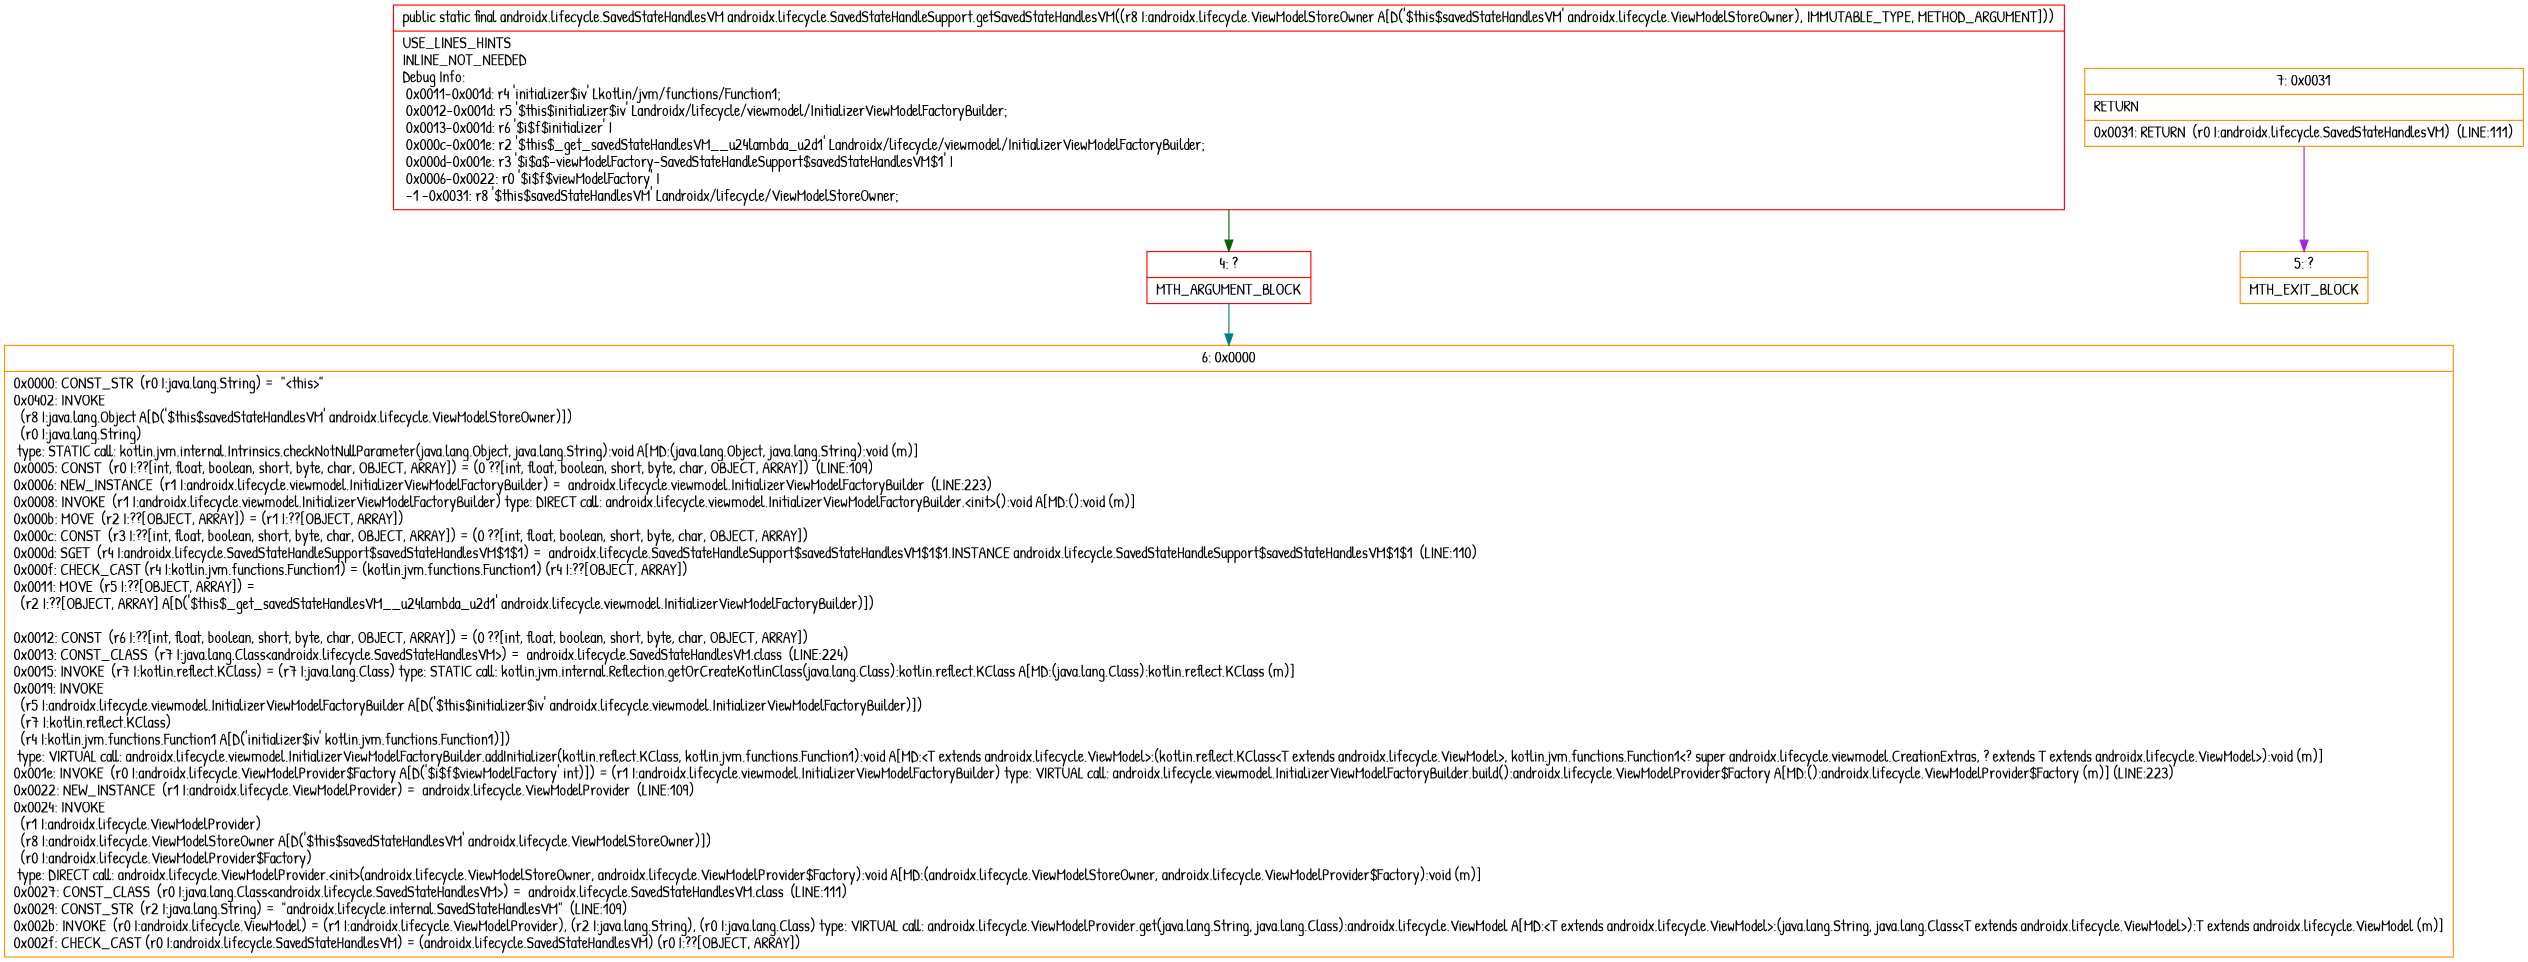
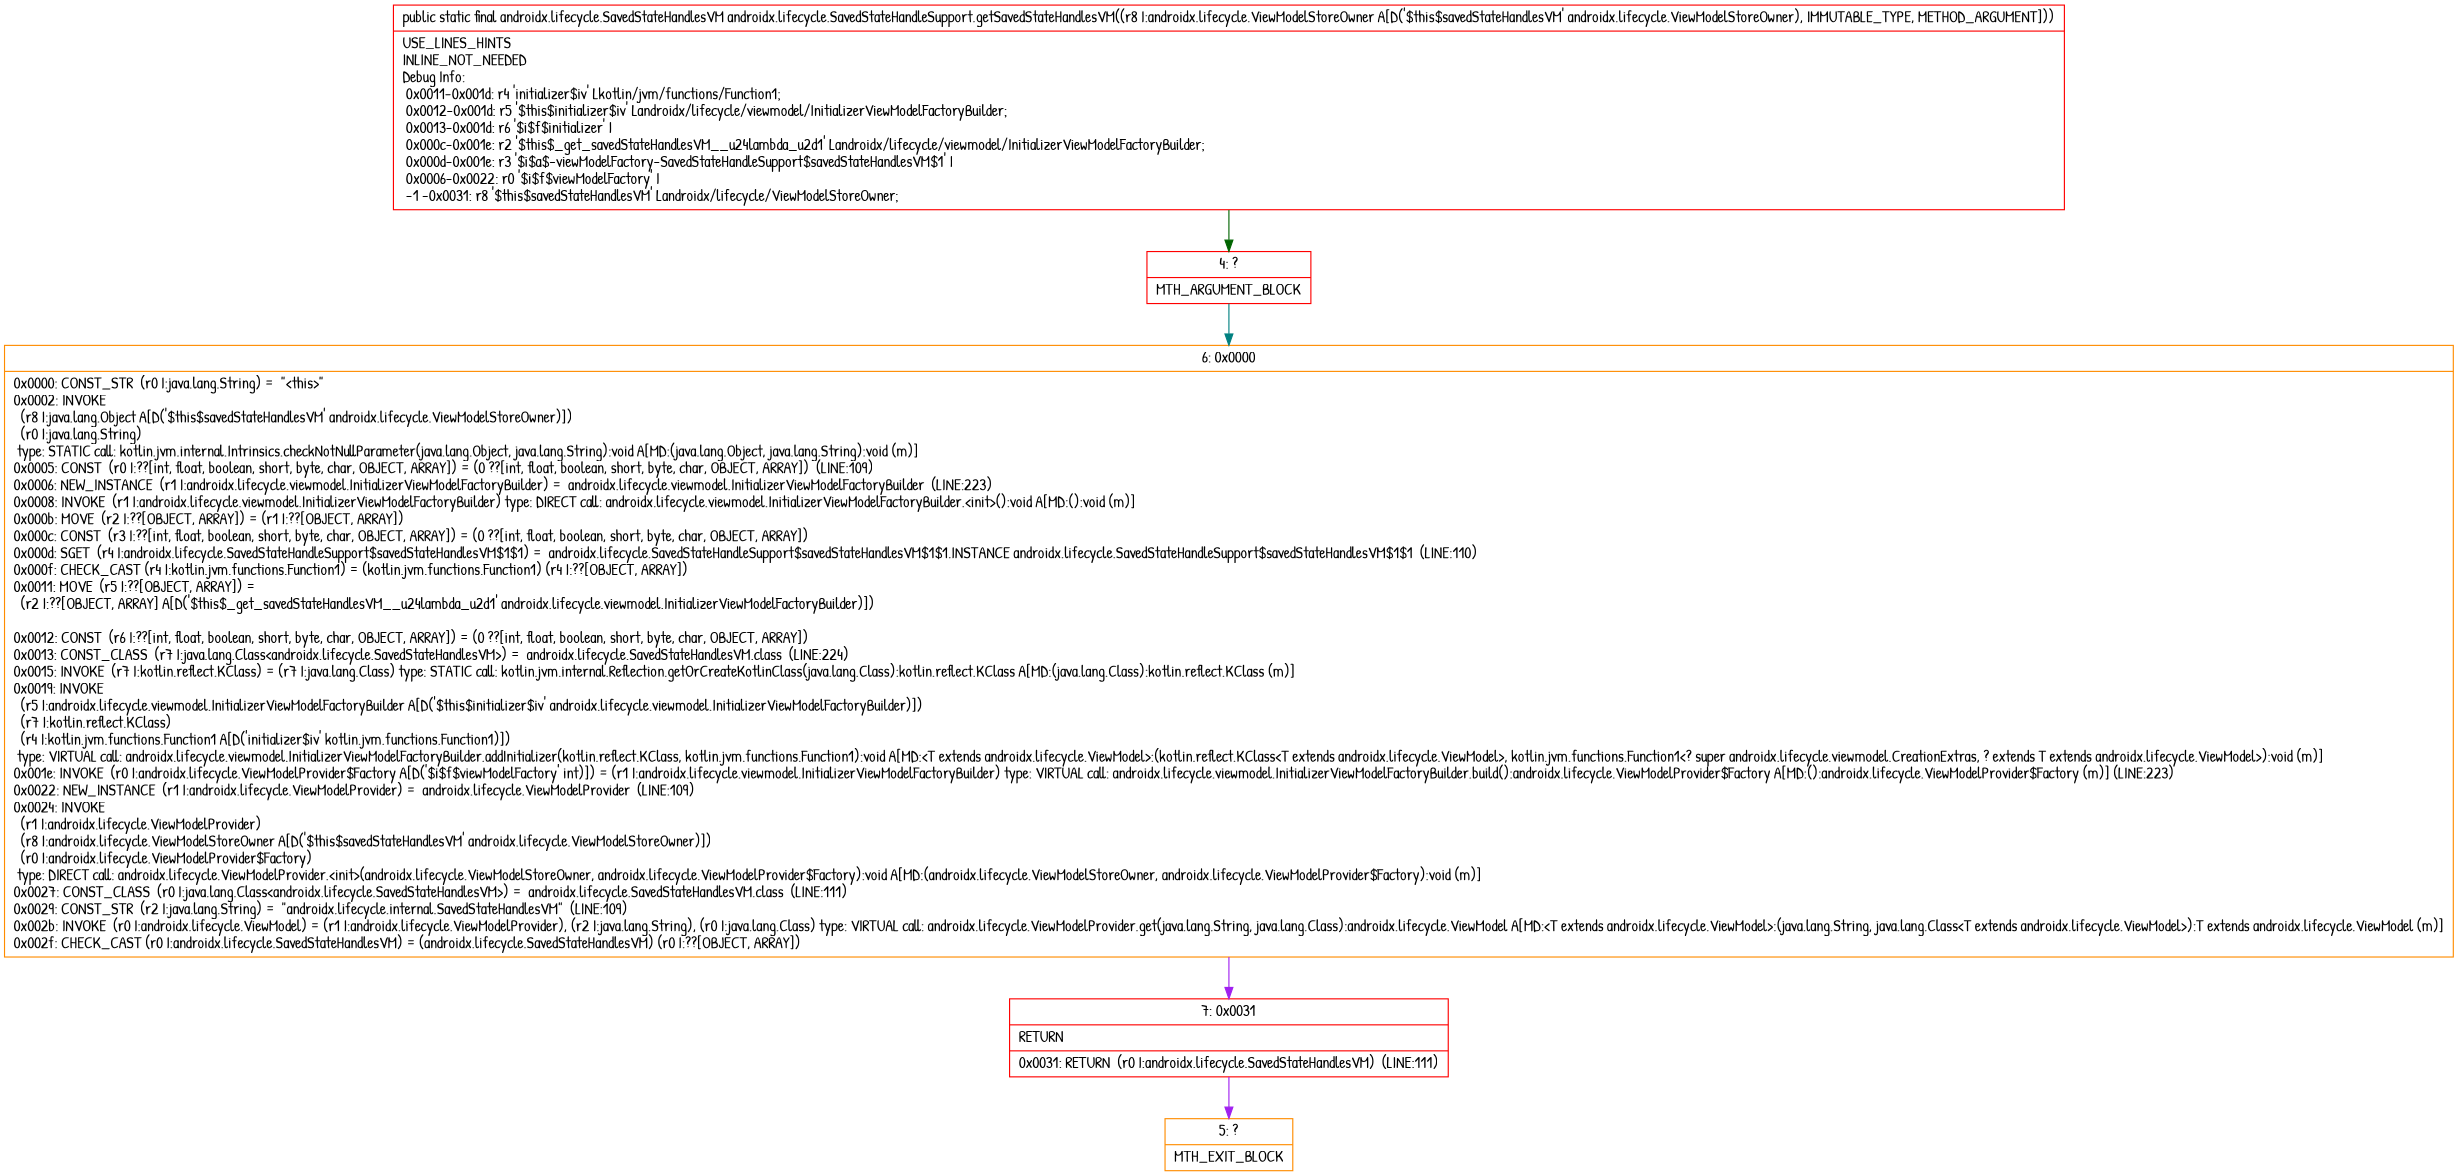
  digraph {
    fontname="Patrick Hand"
    node [color=darkorange fontname="Patrick Hand" shape=record]
    edge [color=purple fontname="Patrick Hand"]
    n1 [color=red label="{4\:\ ?|MTH_ARGUMENT_BLOCK\l}"]
-   n2 [label="{6\:\ 0x0000|0x0000: CONST_STR  (r0 I:java.lang.String) =  \"\<this\>\" \l0x0402: INVOKE  \l  (r8 I:java.lang.Object A[D('$this$savedStateHandlesVM' androidx.lifecycle.ViewModelStoreOwner)])\l  (r0 I:java.lang.String)\l type: STATIC call: kotlin.jvm.internal.Intrinsics.checkNotNullParameter(java.lang.Object, java.lang.String):void A[MD:(java.lang.Object, java.lang.String):void (m)]\l0x0005: CONST  (r0 I:??[int, float, boolean, short, byte, char, OBJECT, ARRAY]) = (0 ??[int, float, boolean, short, byte, char, OBJECT, ARRAY])  (LINE:109)\l0x0006: NEW_INSTANCE  (r1 I:androidx.lifecycle.viewmodel.InitializerViewModelFactoryBuilder) =  androidx.lifecycle.viewmodel.InitializerViewModelFactoryBuilder  (LINE:223)\l0x0008: INVOKE  (r1 I:androidx.lifecycle.viewmodel.InitializerViewModelFactoryBuilder) type: DIRECT call: androidx.lifecycle.viewmodel.InitializerViewModelFactoryBuilder.\<init\>():void A[MD:():void (m)]\l0x000b: MOVE  (r2 I:??[OBJECT, ARRAY]) = (r1 I:??[OBJECT, ARRAY]) \l0x000c: CONST  (r3 I:??[int, float, boolean, short, byte, char, OBJECT, ARRAY]) = (0 ??[int, float, boolean, short, byte, char, OBJECT, ARRAY]) \l0x000d: SGET  (r4 I:androidx.lifecycle.SavedStateHandleSupport$savedStateHandlesVM$1$1) =  androidx.lifecycle.SavedStateHandleSupport$savedStateHandlesVM$1$1.INSTANCE androidx.lifecycle.SavedStateHandleSupport$savedStateHandlesVM$1$1  (LINE:110)\l0x000f: CHECK_CAST (r4 I:kotlin.jvm.functions.Function1) = (kotlin.jvm.functions.Function1) (r4 I:??[OBJECT, ARRAY]) \l0x0011: MOVE  (r5 I:??[OBJECT, ARRAY]) = \l  (r2 I:??[OBJECT, ARRAY] A[D('$this$_get_savedStateHandlesVM__u24lambda_u2d1' androidx.lifecycle.viewmodel.InitializerViewModelFactoryBuilder)])\l \l0x0012: CONST  (r6 I:??[int, float, boolean, short, byte, char, OBJECT, ARRAY]) = (0 ??[int, float, boolean, short, byte, char, OBJECT, ARRAY]) \l0x0013: CONST_CLASS  (r7 I:java.lang.Class\<androidx.lifecycle.SavedStateHandlesVM\>) =  androidx.lifecycle.SavedStateHandlesVM.class  (LINE:224)\l0x0015: INVOKE  (r7 I:kotlin.reflect.KClass) = (r7 I:java.lang.Class) type: STATIC call: kotlin.jvm.internal.Reflection.getOrCreateKotlinClass(java.lang.Class):kotlin.reflect.KClass A[MD:(java.lang.Class):kotlin.reflect.KClass (m)]\l0x0019: INVOKE  \l  (r5 I:androidx.lifecycle.viewmodel.InitializerViewModelFactoryBuilder A[D('$this$initializer$iv' androidx.lifecycle.viewmodel.InitializerViewModelFactoryBuilder)])\l  (r7 I:kotlin.reflect.KClass)\l  (r4 I:kotlin.jvm.functions.Function1 A[D('initializer$iv' kotlin.jvm.functions.Function1)])\l type: VIRTUAL call: androidx.lifecycle.viewmodel.InitializerViewModelFactoryBuilder.addInitializer(kotlin.reflect.KClass, kotlin.jvm.functions.Function1):void A[MD:\<T extends androidx.lifecycle.ViewModel\>:(kotlin.reflect.KClass\<T extends androidx.lifecycle.ViewModel\>, kotlin.jvm.functions.Function1\<? super androidx.lifecycle.viewmodel.CreationExtras, ? extends T extends androidx.lifecycle.ViewModel\>):void (m)]\l0x001e: INVOKE  (r0 I:androidx.lifecycle.ViewModelProvider$Factory A[D('$i$f$viewModelFactory' int)]) = (r1 I:androidx.lifecycle.viewmodel.InitializerViewModelFactoryBuilder) type: VIRTUAL call: androidx.lifecycle.viewmodel.InitializerViewModelFactoryBuilder.build():androidx.lifecycle.ViewModelProvider$Factory A[MD:():androidx.lifecycle.ViewModelProvider$Factory (m)] (LINE:223)\l0x0022: NEW_INSTANCE  (r1 I:androidx.lifecycle.ViewModelProvider) =  androidx.lifecycle.ViewModelProvider  (LINE:109)\l0x0024: INVOKE  \l  (r1 I:androidx.lifecycle.ViewModelProvider)\l  (r8 I:androidx.lifecycle.ViewModelStoreOwner A[D('$this$savedStateHandlesVM' androidx.lifecycle.ViewModelStoreOwner)])\l  (r0 I:androidx.lifecycle.ViewModelProvider$Factory)\l type: DIRECT call: androidx.lifecycle.ViewModelProvider.\<init\>(androidx.lifecycle.ViewModelStoreOwner, androidx.lifecycle.ViewModelProvider$Factory):void A[MD:(androidx.lifecycle.ViewModelStoreOwner, androidx.lifecycle.ViewModelProvider$Factory):void (m)]\l0x0027: CONST_CLASS  (r0 I:java.lang.Class\<androidx.lifecycle.SavedStateHandlesVM\>) =  androidx.lifecycle.SavedStateHandlesVM.class  (LINE:111)\l0x0029: CONST_STR  (r2 I:java.lang.String) =  \"androidx.lifecycle.internal.SavedStateHandlesVM\"  (LINE:109)\l0x002b: INVOKE  (r0 I:androidx.lifecycle.ViewModel) = (r1 I:androidx.lifecycle.ViewModelProvider), (r2 I:java.lang.String), (r0 I:java.lang.Class) type: VIRTUAL call: androidx.lifecycle.ViewModelProvider.get(java.lang.String, java.lang.Class):androidx.lifecycle.ViewModel A[MD:\<T extends androidx.lifecycle.ViewModel\>:(java.lang.String, java.lang.Class\<T extends androidx.lifecycle.ViewModel\>):T extends androidx.lifecycle.ViewModel (m)]\l0x002f: CHECK_CAST (r0 I:androidx.lifecycle.SavedStateHandlesVM) = (androidx.lifecycle.SavedStateHandlesVM) (r0 I:??[OBJECT, ARRAY]) \l}"]
-   n3 [label="{7\:\ 0x0031|RETURN\l|0x0031: RETURN  (r0 I:androidx.lifecycle.SavedStateHandlesVM)  (LINE:111)\l}"]
+   n2 [label="{6\:\ 0x0000|0x0000: CONST_STR  (r0 I:java.lang.String) =  \"\<this\>\" \l0x0002: INVOKE  \l  (r8 I:java.lang.Object A[D('$this$savedStateHandlesVM' androidx.lifecycle.ViewModelStoreOwner)])\l  (r0 I:java.lang.String)\l type: STATIC call: kotlin.jvm.internal.Intrinsics.checkNotNullParameter(java.lang.Object, java.lang.String):void A[MD:(java.lang.Object, java.lang.String):void (m)]\l0x0005: CONST  (r0 I:??[int, float, boolean, short, byte, char, OBJECT, ARRAY]) = (0 ??[int, float, boolean, short, byte, char, OBJECT, ARRAY])  (LINE:109)\l0x0006: NEW_INSTANCE  (r1 I:androidx.lifecycle.viewmodel.InitializerViewModelFactoryBuilder) =  androidx.lifecycle.viewmodel.InitializerViewModelFactoryBuilder  (LINE:223)\l0x0008: INVOKE  (r1 I:androidx.lifecycle.viewmodel.InitializerViewModelFactoryBuilder) type: DIRECT call: androidx.lifecycle.viewmodel.InitializerViewModelFactoryBuilder.\<init\>():void A[MD:():void (m)]\l0x000b: MOVE  (r2 I:??[OBJECT, ARRAY]) = (r1 I:??[OBJECT, ARRAY]) \l0x000c: CONST  (r3 I:??[int, float, boolean, short, byte, char, OBJECT, ARRAY]) = (0 ??[int, float, boolean, short, byte, char, OBJECT, ARRAY]) \l0x000d: SGET  (r4 I:androidx.lifecycle.SavedStateHandleSupport$savedStateHandlesVM$1$1) =  androidx.lifecycle.SavedStateHandleSupport$savedStateHandlesVM$1$1.INSTANCE androidx.lifecycle.SavedStateHandleSupport$savedStateHandlesVM$1$1  (LINE:110)\l0x000f: CHECK_CAST (r4 I:kotlin.jvm.functions.Function1) = (kotlin.jvm.functions.Function1) (r4 I:??[OBJECT, ARRAY]) \l0x0011: MOVE  (r5 I:??[OBJECT, ARRAY]) = \l  (r2 I:??[OBJECT, ARRAY] A[D('$this$_get_savedStateHandlesVM__u24lambda_u2d1' androidx.lifecycle.viewmodel.InitializerViewModelFactoryBuilder)])\l \l0x0012: CONST  (r6 I:??[int, float, boolean, short, byte, char, OBJECT, ARRAY]) = (0 ??[int, float, boolean, short, byte, char, OBJECT, ARRAY]) \l0x0013: CONST_CLASS  (r7 I:java.lang.Class\<androidx.lifecycle.SavedStateHandlesVM\>) =  androidx.lifecycle.SavedStateHandlesVM.class  (LINE:224)\l0x0015: INVOKE  (r7 I:kotlin.reflect.KClass) = (r7 I:java.lang.Class) type: STATIC call: kotlin.jvm.internal.Reflection.getOrCreateKotlinClass(java.lang.Class):kotlin.reflect.KClass A[MD:(java.lang.Class):kotlin.reflect.KClass (m)]\l0x0019: INVOKE  \l  (r5 I:androidx.lifecycle.viewmodel.InitializerViewModelFactoryBuilder A[D('$this$initializer$iv' androidx.lifecycle.viewmodel.InitializerViewModelFactoryBuilder)])\l  (r7 I:kotlin.reflect.KClass)\l  (r4 I:kotlin.jvm.functions.Function1 A[D('initializer$iv' kotlin.jvm.functions.Function1)])\l type: VIRTUAL call: androidx.lifecycle.viewmodel.InitializerViewModelFactoryBuilder.addInitializer(kotlin.reflect.KClass, kotlin.jvm.functions.Function1):void A[MD:\<T extends androidx.lifecycle.ViewModel\>:(kotlin.reflect.KClass\<T extends androidx.lifecycle.ViewModel\>, kotlin.jvm.functions.Function1\<? super androidx.lifecycle.viewmodel.CreationExtras, ? extends T extends androidx.lifecycle.ViewModel\>):void (m)]\l0x001e: INVOKE  (r0 I:androidx.lifecycle.ViewModelProvider$Factory A[D('$i$f$viewModelFactory' int)]) = (r1 I:androidx.lifecycle.viewmodel.InitializerViewModelFactoryBuilder) type: VIRTUAL call: androidx.lifecycle.viewmodel.InitializerViewModelFactoryBuilder.build():androidx.lifecycle.ViewModelProvider$Factory A[MD:():androidx.lifecycle.ViewModelProvider$Factory (m)] (LINE:223)\l0x0022: NEW_INSTANCE  (r1 I:androidx.lifecycle.ViewModelProvider) =  androidx.lifecycle.ViewModelProvider  (LINE:109)\l0x0024: INVOKE  \l  (r1 I:androidx.lifecycle.ViewModelProvider)\l  (r8 I:androidx.lifecycle.ViewModelStoreOwner A[D('$this$savedStateHandlesVM' androidx.lifecycle.ViewModelStoreOwner)])\l  (r0 I:androidx.lifecycle.ViewModelProvider$Factory)\l type: DIRECT call: androidx.lifecycle.ViewModelProvider.\<init\>(androidx.lifecycle.ViewModelStoreOwner, androidx.lifecycle.ViewModelProvider$Factory):void A[MD:(androidx.lifecycle.ViewModelStoreOwner, androidx.lifecycle.ViewModelProvider$Factory):void (m)]\l0x0027: CONST_CLASS  (r0 I:java.lang.Class\<androidx.lifecycle.SavedStateHandlesVM\>) =  androidx.lifecycle.SavedStateHandlesVM.class  (LINE:111)\l0x0029: CONST_STR  (r2 I:java.lang.String) =  \"androidx.lifecycle.internal.SavedStateHandlesVM\"  (LINE:109)\l0x002b: INVOKE  (r0 I:androidx.lifecycle.ViewModel) = (r1 I:androidx.lifecycle.ViewModelProvider), (r2 I:java.lang.String), (r0 I:java.lang.Class) type: VIRTUAL call: androidx.lifecycle.ViewModelProvider.get(java.lang.String, java.lang.Class):androidx.lifecycle.ViewModel A[MD:\<T extends androidx.lifecycle.ViewModel\>:(java.lang.String, java.lang.Class\<T extends androidx.lifecycle.ViewModel\>):T extends androidx.lifecycle.ViewModel (m)]\l0x002f: CHECK_CAST (r0 I:androidx.lifecycle.SavedStateHandlesVM) = (androidx.lifecycle.SavedStateHandlesVM) (r0 I:??[OBJECT, ARRAY]) \l}"]
+   n3 [color=red label="{7\:\ 0x0031|RETURN\l|0x0031: RETURN  (r0 I:androidx.lifecycle.SavedStateHandlesVM)  (LINE:111)\l}"]
    n4 [label="{5\:\ ?|MTH_EXIT_BLOCK\l}"]
    n5 [color=red label="{public static final androidx.lifecycle.SavedStateHandlesVM androidx.lifecycle.SavedStateHandleSupport.getSavedStateHandlesVM((r8 I:androidx.lifecycle.ViewModelStoreOwner A[D('$this$savedStateHandlesVM' androidx.lifecycle.ViewModelStoreOwner), IMMUTABLE_TYPE, METHOD_ARGUMENT]))  | USE_LINES_HINTS\lINLINE_NOT_NEEDED\lDebug Info:\l  0x0011\-0x001d: r4 'initializer$iv' Lkotlin\/jvm\/functions\/Function1;\l  0x0012\-0x001d: r5 '$this$initializer$iv' Landroidx\/lifecycle\/viewmodel\/InitializerViewModelFactoryBuilder;\l  0x0013\-0x001d: r6 '$i$f$initializer' I\l  0x000c\-0x001e: r2 '$this$_get_savedStateHandlesVM__u24lambda_u2d1' Landroidx\/lifecycle\/viewmodel\/InitializerViewModelFactoryBuilder;\l  0x000d\-0x001e: r3 '$i$a$\-viewModelFactory\-SavedStateHandleSupport$savedStateHandlesVM$1' I\l  0x0006\-0x0022: r0 '$i$f$viewModelFactory' I\l  \-1 \-0x0031: r8 '$this$savedStateHandlesVM' Landroidx\/lifecycle\/ViewModelStoreOwner;\l}"]
    n1 -> n2 [color=teal]
+   n2 -> n3
    n3 -> n4
    n5 -> n1 [color=darkgreen]
  }
